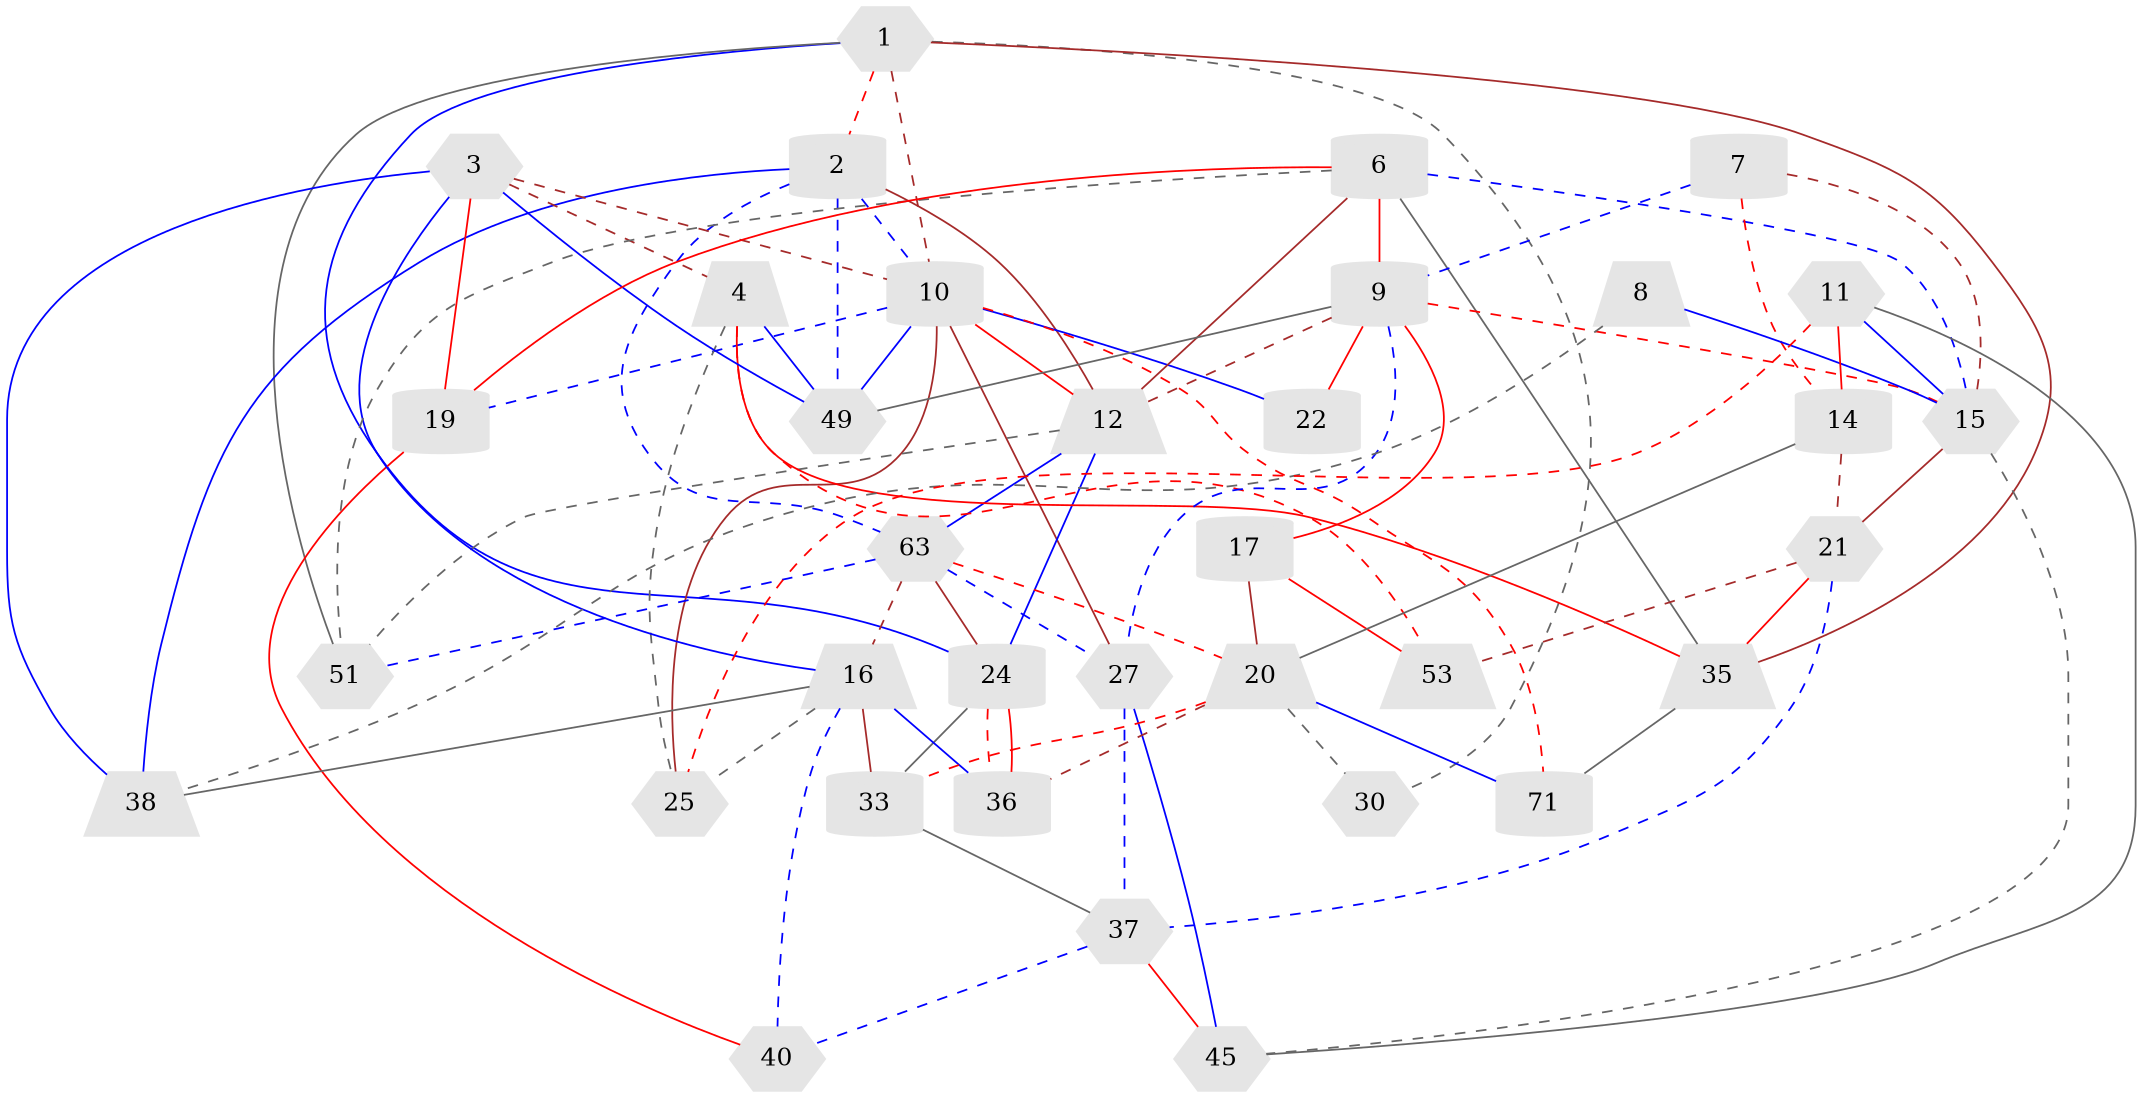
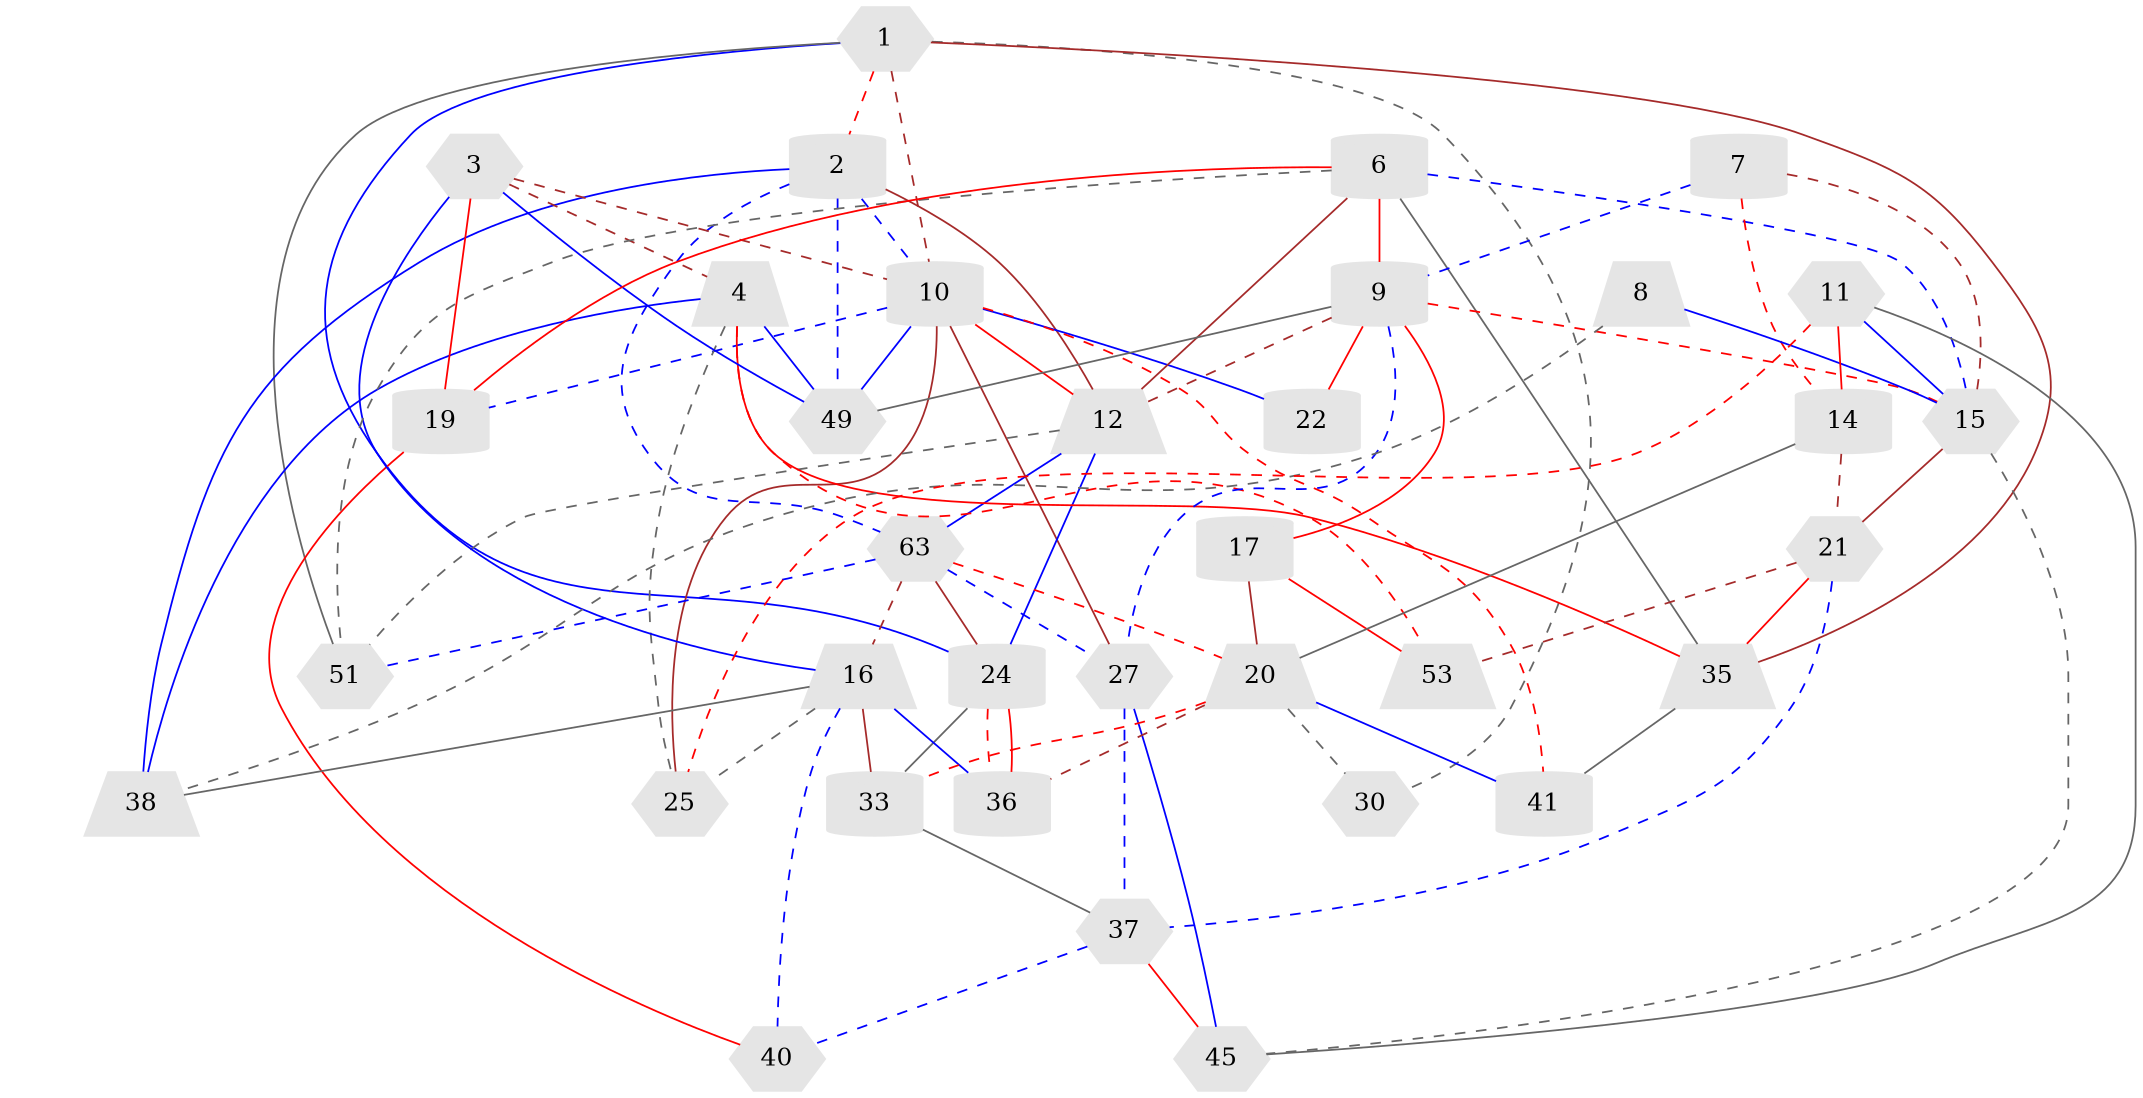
  graph {
    node [color=gray90 shape=hexagon style=filled]
    edge [color=blue style=solid]
    1 [super="+23"]
    2 [shape=cylinder super="+31"]
    10 [shape=cylinder super="+58"]
    24 [shape=cylinder super="+50"]
    30
    35 [shape=trapezium super="+43"]
    51
    12 [shape=trapezium super="+18"]
    n9 [label=63 super="+29"]
    38 [shape=trapezium super="+47"]
    49 [super="+59"]
    19 [shape=cylinder super="+42"]
    25 [super="+28"]
    22 [shape=cylinder]
    27
-   41 [shape=cylinder label=71]
+   41 [shape=cylinder]
    33 [shape=cylinder]
    36 [shape=cylinder super="+56"]
    16 [shape=trapezium super="+54"]
    20 [shape=trapezium super="+48"]
    40
    4 [shape=trapezium super="+32"]
    53 [shape=trapezium]
    3
    6 [shape=cylinder super="+44"]
    9 [shape=cylinder super="+39"]
    15 [super="+34"]
    17 [shape=cylinder]
    45 [super="+57"]
    21 [super="+46"]
    7 [shape=cylinder super="+26"]
    14 [shape=cylinder]
    8 [shape=trapezium]
    37 [super="+55"]
    11 [super="+52"]
    1 -- 2 [color=red style=dashed]
    1 -- 10 [color=brown style=dashed]
    1 -- 24
    1 -- 30 [color=gray40 style=dashed]
    1 -- 35 [color=brown]
    1 -- 51 [color=gray40]
    2 -- 10 [style=dashed]
    2 -- 12 [color=brown]
    2 -- n9 [style=dashed]
    2 -- 38
    2 -- 49 [style=dashed]
    10 -- 12 [color=red]
    10 -- 49
    10 -- 19 [style=dashed]
    10 -- 25 [color=brown]
    10 -- 22
    10 -- 27 [color=brown]
    10 -- 41 [color=red style=dashed]
    24 -- 33 [color=gray40]
    24 -- 36 [color=red style=dashed weight=2]
    24 -- 36 [color=red]
    35 -- 41 [color=gray40]
    12 -- 24
    12 -- 51 [color=gray40 style=dashed]
    12 -- n9
    n9 -- 24 [color=brown]
    n9 -- 51 [style=dashed]
    n9 -- 27 [style=dashed]
    n9 -- 16 [color=brown style=dashed]
    n9 -- 20 [color=red style=dashed]
    19 -- 40 [color=red]
    27 -- 45
    27 -- 37 [style=dashed]
    33 -- 37 [color=gray40]
    16 -- 38 [color=gray40]
    16 -- 25 [color=gray40 style=dashed]
    16 -- 33 [color=brown]
    16 -- 36 [weight=2]
    16 -- 40 [style=dashed]
    20 -- 30 [color=gray40 style=dashed]
    20 -- 41
    20 -- 33 [color=red style=dashed]
    20 -- 36 [color=brown style=dashed]
    4 -- 35 [color=red]
-   3 -- 38
+   4 -- 38
    4 -- 49 [weight=2]
    4 -- 25 [color=gray40 style=dashed weight=2]
    4 -- 53 [color=red style=dashed]
    3 -- 10 [color=brown style=dashed]
    3 -- 49
    3 -- 19 [color=red]
    3 -- 16
    3 -- 4 [color=brown style=dashed]
    6 -- 35 [color=gray40 weight=2]
    6 -- 51 [color=gray40 style=dashed]
    6 -- 12 [color=brown]
    6 -- 19 [color=red]
    6 -- 9 [color=red]
    6 -- 15 [style=dashed]
    9 -- 12 [color=brown style=dashed]
    9 -- 49 [color=gray40]
    9 -- 22 [color=red]
    9 -- 27 [style=dashed]
    9 -- 15 [color=red style=dashed]
    9 -- 17 [color=red]
    15 -- 45 [color=gray40 style=dashed]
    15 -- 21 [color=brown weight=2]
    17 -- 20 [color=brown]
    17 -- 53 [color=red]
    21 -- 35 [color=red]
    21 -- 53 [color=brown style=dashed]
    21 -- 37 [style=dashed]
    7 -- 9 [style=dashed]
    7 -- 15 [color=brown style=dashed]
    7 -- 14 [color=red style=dashed]
    14 -- 20 [color=gray40]
    14 -- 21 [color=brown style=dashed]
    8 -- 38 [color=gray40 style=dashed]
    8 -- 15
    37 -- 40 [style=dashed]
    37 -- 45 [color=red weight=2]
    11 -- 25 [color=red style=dashed]
    11 -- 15
    11 -- 45 [color=gray40]
    11 -- 14 [color=red]
  }
